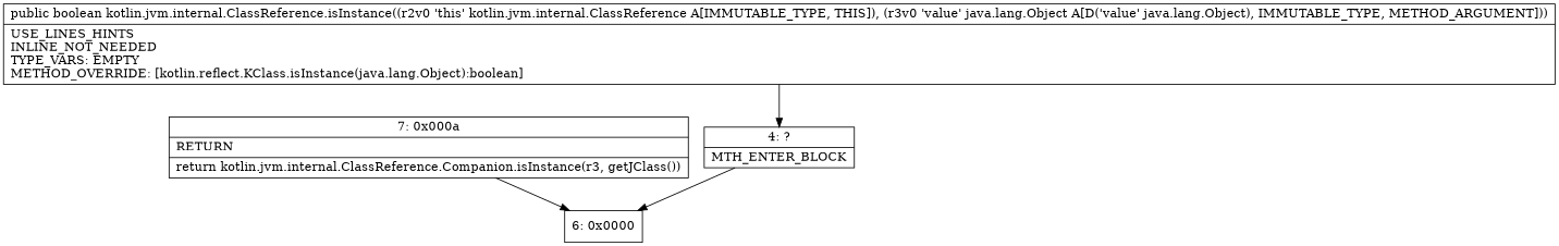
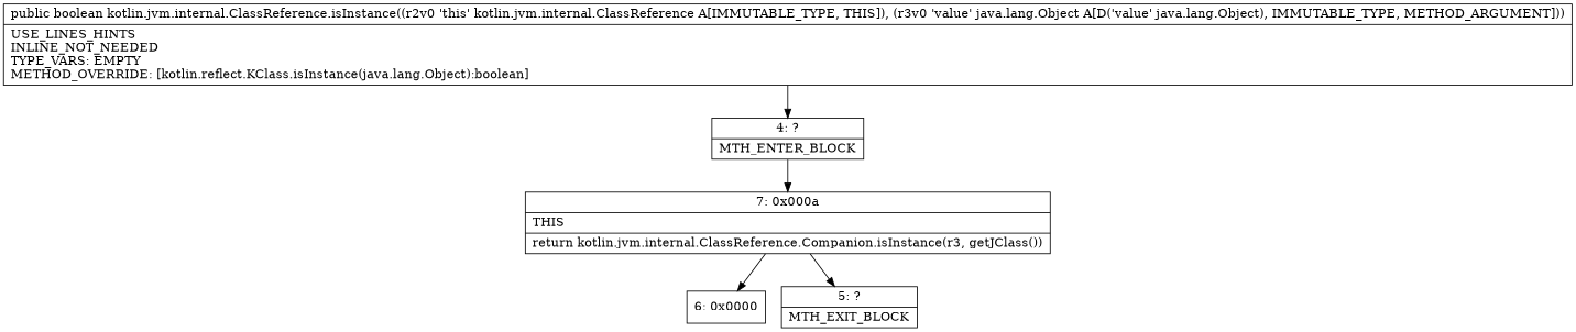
  digraph {
    node [shape=record]
    n1 [label="{4\:\ ?|MTH_ENTER_BLOCK\l}"]
    n2 [label="{6\:\ 0x0000}"]
-   n3 [label="{7\:\ 0x000a|RETURN\l|return kotlin.jvm.internal.ClassReference.Companion.isInstance(r3, getJClass())\l}"]
+   n3 [label="{7\:\ 0x000a|THIS\l|return kotlin.jvm.internal.ClassReference.Companion.isInstance(r3, getJClass())\l}"]
+   n4 [label="{5\:\ ?|MTH_EXIT_BLOCK\l}"]
    n5 [label="{public boolean kotlin.jvm.internal.ClassReference.isInstance((r2v0 'this' kotlin.jvm.internal.ClassReference A[IMMUTABLE_TYPE, THIS]), (r3v0 'value' java.lang.Object A[D('value' java.lang.Object), IMMUTABLE_TYPE, METHOD_ARGUMENT]))  | USE_LINES_HINTS\lINLINE_NOT_NEEDED\lTYPE_VARS: EMPTY\lMETHOD_OVERRIDE: [kotlin.reflect.KClass.isInstance(java.lang.Object):boolean]\l}"]
-   n1 -> n2
+   n1 -> n3
    n3 -> n2
+   n3 -> n4
    n5 -> n1
  }
